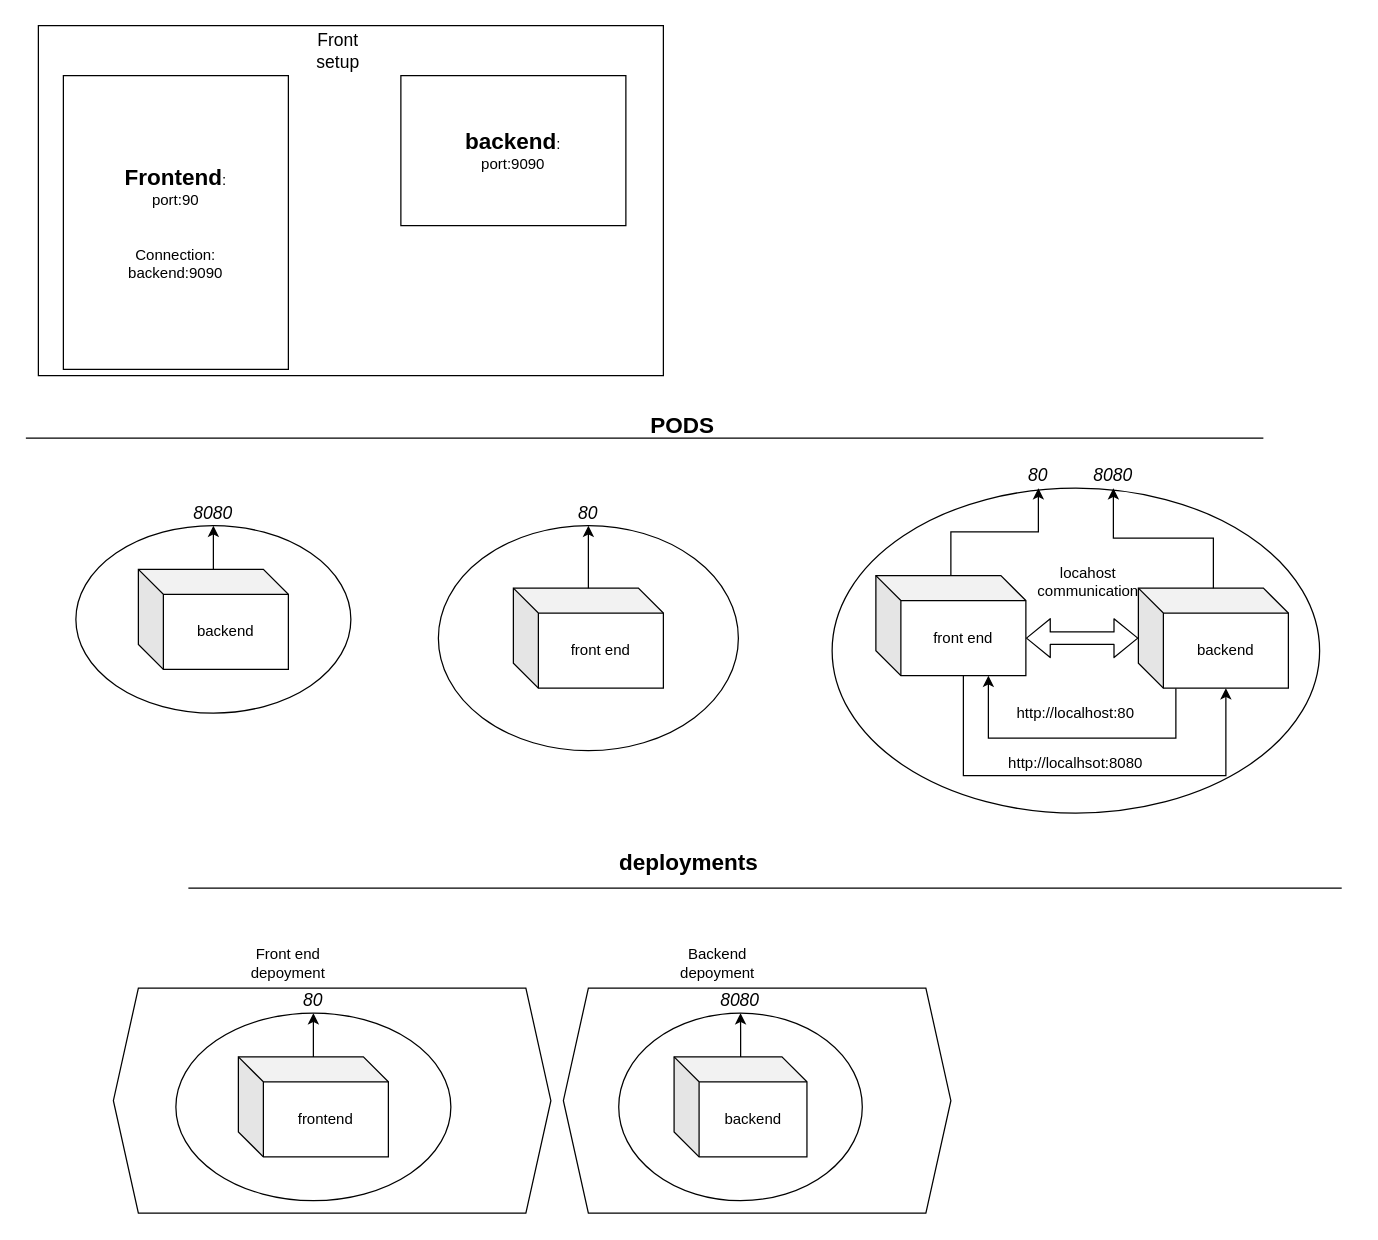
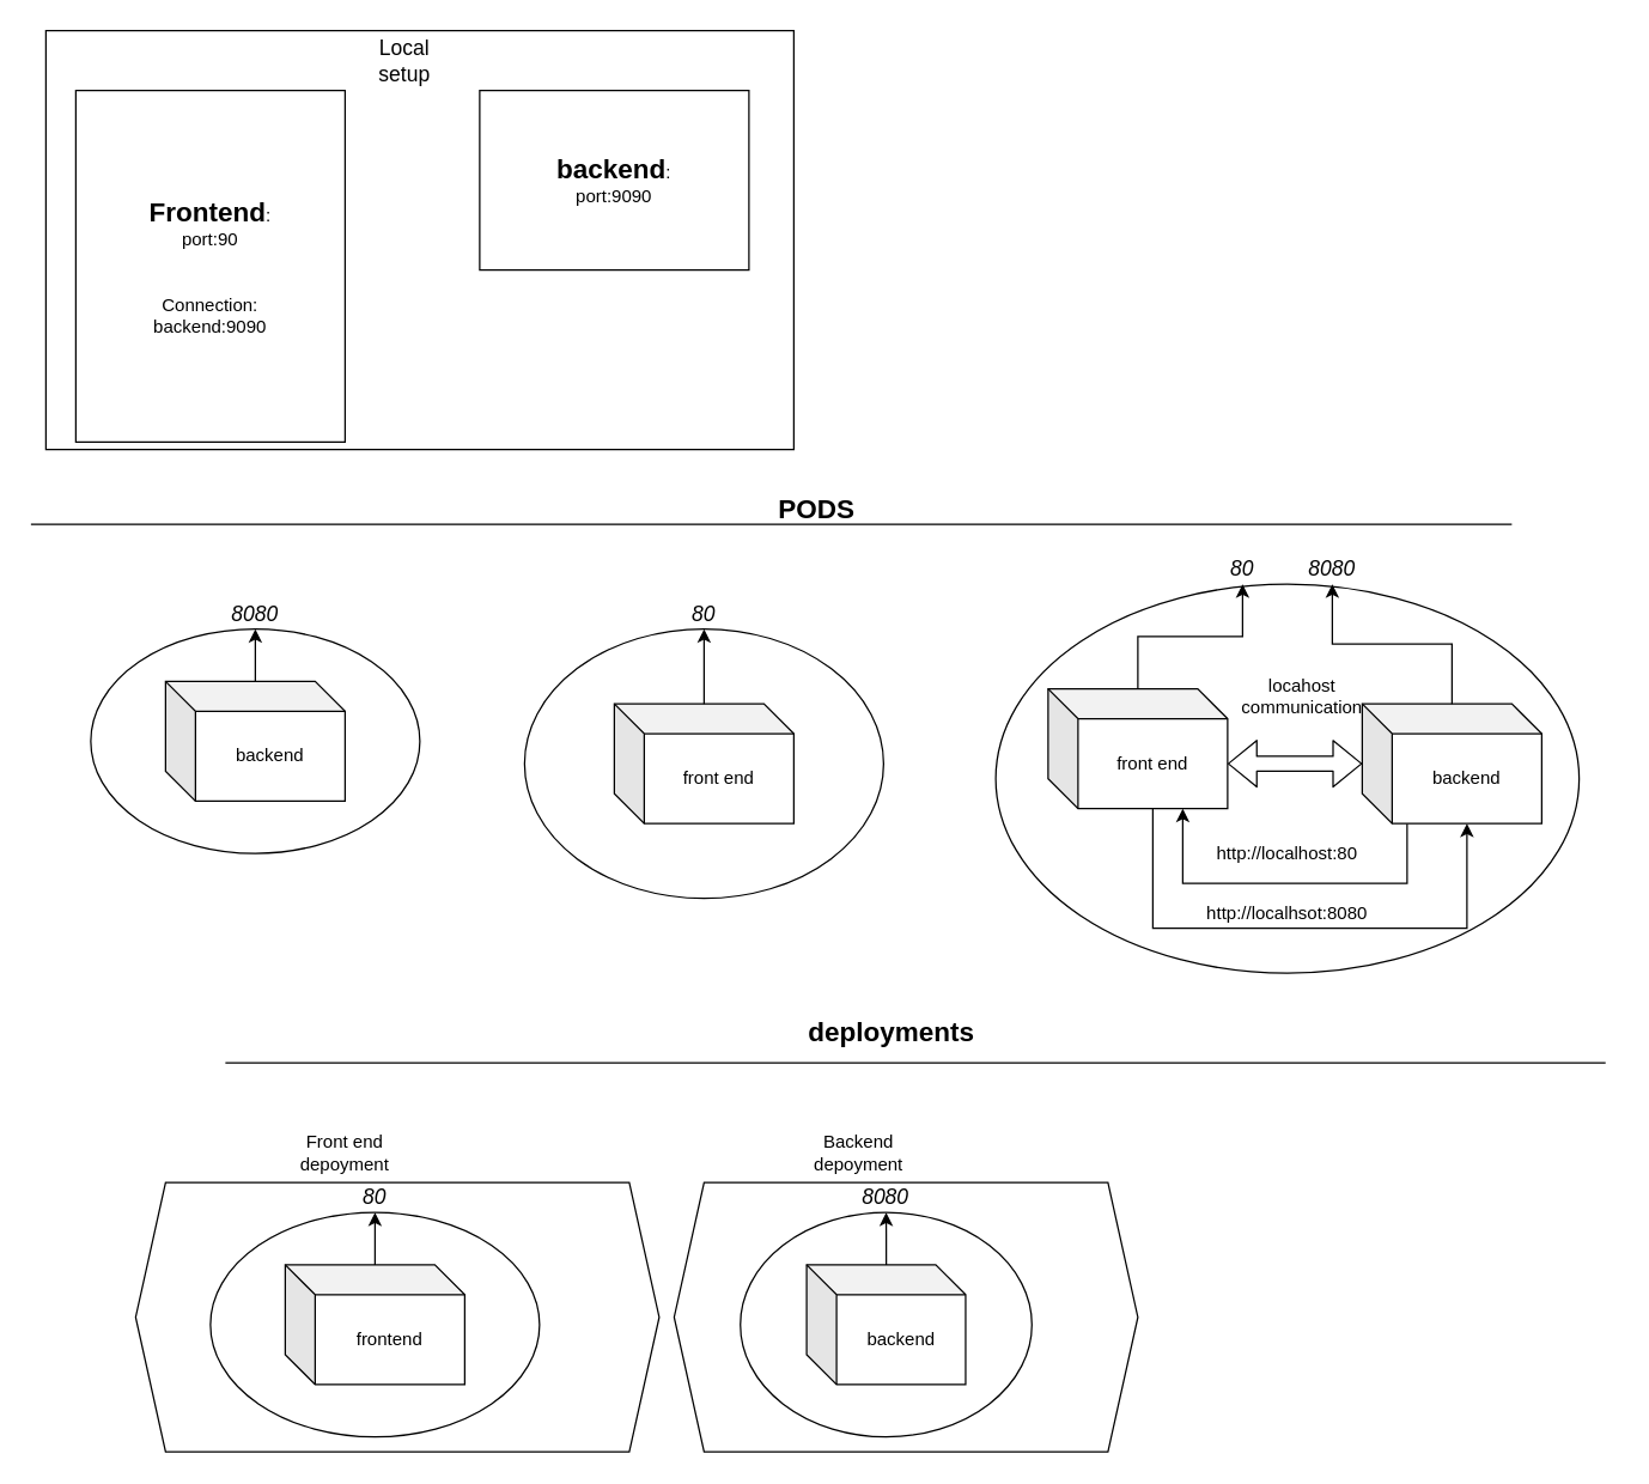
  <mxCell id="0" />
  <mxCell id="1" parent="0" />
  <mxCell id="2" value="App in local machine" style="text;html=1;align=center;verticalAlign=middle;resizable=0;points=[];autosize=1;" vertex="1" parent="1"><mxGeometry x="180" y="30" width="130" height="20" as="geometry" /></mxCell>
  <mxCell id="3" value="&lt;b&gt;&lt;font style=&quot;font-size: 18px&quot;&gt;PODS&lt;/font&gt;&lt;/b&gt;" style="text;html=1;align=center;verticalAlign=middle;resizable=0;points=[];autosize=1;" vertex="1" parent="1"><mxGeometry x="510" y="330" width="70" height="20" as="geometry" /></mxCell>
  <mxCell id="4" value="" style="group" vertex="1" connectable="0" parent="1"><mxGeometry x="60" y="400" width="220" height="170" as="geometry" /></mxCell>
  <mxCell id="5" value="" style="group" vertex="1" connectable="0" parent="4"><mxGeometry y="20" width="220" height="150" as="geometry" /></mxCell>
  <mxCell id="6" value="" style="ellipse;whiteSpace=wrap;html=1;" vertex="1" parent="5"><mxGeometry width="220" height="150" as="geometry" /></mxCell>
  <mxCell id="7" value="backend" style="shape=cube;whiteSpace=wrap;html=1;boundedLbl=1;backgroundOutline=1;darkOpacity=0.05;darkOpacity2=0.1;" vertex="1" parent="5"><mxGeometry x="50" y="35" width="120" height="80" as="geometry" /></mxCell>
  <mxCell id="8" value="&lt;i&gt;&lt;font style=&quot;font-size: 14px&quot;&gt;8080&lt;/font&gt;&lt;/i&gt;" style="text;html=1;strokeColor=none;fillColor=none;align=center;verticalAlign=middle;whiteSpace=wrap;rounded=0;" vertex="1" parent="4"><mxGeometry x="90" width="40" height="20" as="geometry" /></mxCell>
  <mxCell id="9" style="edgeStyle=orthogonalEdgeStyle;rounded=0;orthogonalLoop=1;jettySize=auto;html=1;entryX=0.5;entryY=1;entryDx=0;entryDy=0;" edge="1" parent="4" source="7" target="8"><mxGeometry relative="1" as="geometry" /></mxCell>
  <mxCell id="10" value="" style="group" vertex="1" connectable="0" parent="1"><mxGeometry x="350" y="400" width="240" height="200" as="geometry" /></mxCell>
  <mxCell id="11" value="" style="group" vertex="1" connectable="0" parent="10"><mxGeometry y="20" width="240" height="180" as="geometry" /></mxCell>
  <mxCell id="12" value="" style="group" vertex="1" connectable="0" parent="11"><mxGeometry width="240" height="180" as="geometry" /></mxCell>
  <mxCell id="13" value="" style="ellipse;whiteSpace=wrap;html=1;" vertex="1" parent="12"><mxGeometry width="240" height="180" as="geometry" /></mxCell>
  <mxCell id="14" value="front end" style="shape=cube;whiteSpace=wrap;html=1;boundedLbl=1;backgroundOutline=1;darkOpacity=0.05;darkOpacity2=0.1;" vertex="1" parent="12"><mxGeometry x="60" y="50" width="120" height="80" as="geometry" /></mxCell>
  <mxCell id="15" value="&lt;i&gt;&lt;font style=&quot;font-size: 14px&quot;&gt;80&lt;/font&gt;&lt;/i&gt;" style="text;html=1;strokeColor=none;fillColor=none;align=center;verticalAlign=middle;whiteSpace=wrap;rounded=0;" vertex="1" parent="10"><mxGeometry x="100" width="40" height="20" as="geometry" /></mxCell>
  <mxCell id="16" value="" style="group" vertex="1" connectable="0" parent="1"><mxGeometry x="690" y="370" width="390" height="280" as="geometry" /></mxCell>
  <mxCell id="17" value="" style="group" vertex="1" connectable="0" parent="16"><mxGeometry y="20" width="390" height="260" as="geometry" /></mxCell>
  <mxCell id="18" value="" style="group" vertex="1" connectable="0" parent="17"><mxGeometry x="-25" width="390" height="260" as="geometry" /></mxCell>
  <mxCell id="19" value="" style="ellipse;whiteSpace=wrap;html=1;" vertex="1" parent="18"><mxGeometry width="390" height="260" as="geometry" /></mxCell>
  <mxCell id="20" style="edgeStyle=orthogonalEdgeStyle;rounded=0;orthogonalLoop=1;jettySize=auto;html=1;entryX=0;entryY=0;entryDx=70;entryDy=80;entryPerimeter=0;exitX=0;exitY=0;exitDx=70;exitDy=80;exitPerimeter=0;" edge="1" parent="18" source="21" target="23"><mxGeometry relative="1" as="geometry"><Array as="points"><mxPoint x="105" y="230" /><mxPoint x="315" y="230" /></Array></mxGeometry></mxCell>
  <mxCell id="21" value="front end" style="shape=cube;whiteSpace=wrap;html=1;boundedLbl=1;backgroundOutline=1;darkOpacity=0.05;darkOpacity2=0.1;" vertex="1" parent="18"><mxGeometry x="35" y="70" width="120" height="80" as="geometry" /></mxCell>
  <mxCell id="22" style="edgeStyle=orthogonalEdgeStyle;rounded=0;orthogonalLoop=1;jettySize=auto;html=1;entryX=0.75;entryY=1;entryDx=0;entryDy=0;entryPerimeter=0;" edge="1" parent="18" source="23" target="21"><mxGeometry relative="1" as="geometry"><Array as="points"><mxPoint x="275" y="200" /><mxPoint x="125" y="200" /></Array></mxGeometry></mxCell>
  <mxCell id="23" value="backend" style="shape=cube;whiteSpace=wrap;html=1;boundedLbl=1;backgroundOutline=1;darkOpacity=0.05;darkOpacity2=0.1;" vertex="1" parent="18"><mxGeometry x="245" y="80" width="120" height="80" as="geometry" /></mxCell>
  <mxCell id="24" value="http://localhsot:8080" style="text;html=1;strokeColor=none;fillColor=none;align=center;verticalAlign=middle;whiteSpace=wrap;rounded=0;" vertex="1" parent="18"><mxGeometry x="175" y="210" width="40" height="20" as="geometry" /></mxCell>
  <mxCell id="25" value="http://localhost:80" style="text;html=1;strokeColor=none;fillColor=none;align=center;verticalAlign=middle;whiteSpace=wrap;rounded=0;" vertex="1" parent="18"><mxGeometry x="175" y="170" width="40" height="20" as="geometry" /></mxCell>
  <mxCell id="26" value="" style="shape=flexArrow;endArrow=classic;startArrow=classic;html=1;exitX=0;exitY=0;exitDx=120;exitDy=50;exitPerimeter=0;" edge="1" parent="18" source="21" target="23"><mxGeometry width="50" height="50" relative="1" as="geometry"><mxPoint x="225" y="200" as="sourcePoint" /><mxPoint x="275" y="150" as="targetPoint" /></mxGeometry></mxCell>
  <mxCell id="27" value="locahost&lt;br&gt;communication" style="text;html=1;strokeColor=none;fillColor=none;align=center;verticalAlign=middle;whiteSpace=wrap;rounded=0;" vertex="1" parent="18"><mxGeometry x="185" y="65" width="40" height="20" as="geometry" /></mxCell>
  <mxCell id="28" value="&lt;i&gt;&lt;font style=&quot;font-size: 14px&quot;&gt;80&lt;/font&gt;&lt;/i&gt;" style="text;html=1;strokeColor=none;fillColor=none;align=center;verticalAlign=middle;whiteSpace=wrap;rounded=0;" vertex="1" parent="16"><mxGeometry x="120" width="40" height="20" as="geometry" /></mxCell>
  <mxCell id="29" value="&lt;i&gt;&lt;font style=&quot;font-size: 14px&quot;&gt;8080&lt;/font&gt;&lt;/i&gt;" style="text;html=1;strokeColor=none;fillColor=none;align=center;verticalAlign=middle;whiteSpace=wrap;rounded=0;" vertex="1" parent="16"><mxGeometry x="180" width="40" height="20" as="geometry" /></mxCell>
  <mxCell id="30" style="edgeStyle=orthogonalEdgeStyle;rounded=0;orthogonalLoop=1;jettySize=auto;html=1;" edge="1" parent="16" source="21" target="28"><mxGeometry relative="1" as="geometry" /></mxCell>
  <mxCell id="31" style="edgeStyle=orthogonalEdgeStyle;rounded=0;orthogonalLoop=1;jettySize=auto;html=1;entryX=0.5;entryY=1;entryDx=0;entryDy=0;" edge="1" parent="16" source="23" target="29"><mxGeometry relative="1" as="geometry" /></mxCell>
  <mxCell id="32" style="edgeStyle=orthogonalEdgeStyle;rounded=0;orthogonalLoop=1;jettySize=auto;html=1;" edge="1" parent="1" source="14"><mxGeometry relative="1" as="geometry"><mxPoint x="470" y="420" as="targetPoint" /></mxGeometry></mxCell>
  <mxCell id="33" value="" style="group" vertex="1" connectable="0" parent="1"><mxGeometry x="30" y="20" width="500" height="280" as="geometry" /></mxCell>
  <mxCell id="34" value="" style="group" vertex="1" connectable="0" parent="33"><mxGeometry width="500" height="280" as="geometry" /></mxCell>
  <mxCell id="35" value="" style="rounded=0;whiteSpace=wrap;html=1;" vertex="1" parent="34"><mxGeometry width="500" height="280" as="geometry" /></mxCell>
  <mxCell id="36" value="&lt;font style=&quot;font-size: 18px&quot;&gt;&lt;b&gt;Frontend&lt;/b&gt;&lt;/font&gt;:&lt;br&gt;port:90&lt;br&gt;&lt;br&gt;&lt;br&gt;Connection:&lt;br&gt;backend:9090" style="whiteSpace=wrap;html=1;aspect=fixed;" vertex="1" parent="34"><mxGeometry x="20" y="40" width="180" height="235" as="geometry" /></mxCell>
  <mxCell id="37" value="&lt;font style=&quot;font-size: 18px&quot;&gt;&lt;b&gt;backend&lt;/b&gt;&lt;/font&gt;:&lt;br&gt;port:9090" style="whiteSpace=wrap;html=1;aspect=fixed;" vertex="1" parent="34"><mxGeometry x="290" y="40" width="180" height="120" as="geometry" /></mxCell>
- <mxCell id="38" value="&lt;font style=&quot;font-size: 14px&quot;&gt;Front setup&lt;/font&gt;" style="text;html=1;strokeColor=none;fillColor=none;align=center;verticalAlign=middle;whiteSpace=wrap;rounded=0;" vertex="1" parent="34"><mxGeometry x="220" y="10" width="40" height="20" as="geometry" /></mxCell>
+ <mxCell id="38" value="&lt;font style=&quot;font-size: 14px&quot;&gt;Local setup&lt;/font&gt;" style="text;html=1;strokeColor=none;fillColor=none;align=center;verticalAlign=middle;whiteSpace=wrap;rounded=0;" vertex="1" parent="34"><mxGeometry x="220" y="10" width="40" height="20" as="geometry" /></mxCell>
  <mxCell id="39" value="" style="endArrow=none;html=1;" edge="1" parent="1"><mxGeometry width="50" height="50" relative="1" as="geometry"><mxPoint x="20" y="350" as="sourcePoint" /><mxPoint x="1010" y="350" as="targetPoint" /></mxGeometry></mxCell>
- <mxCell id="40" value="&lt;b&gt;&lt;font style=&quot;font-size: 18px&quot;&gt;deployments&lt;/font&gt;&lt;/b&gt;" style="text;html=1;align=center;verticalAlign=middle;resizable=0;points=[];autosize=1;" vertex="1" parent="1"><mxGeometry x="485" y="680" width="130" height="20" as="geometry" /></mxCell>
+ <mxCell id="40" value="&lt;b&gt;&lt;font style=&quot;font-size: 18px&quot;&gt;deployments&lt;/font&gt;&lt;/b&gt;" style="text;html=1;align=center;verticalAlign=middle;resizable=0;points=[];autosize=1;" vertex="1" parent="1"><mxGeometry x="530" y="680" width="130" height="20" as="geometry" /></mxCell>
  <mxCell id="41" value="" style="endArrow=none;html=1;" edge="1" parent="1"><mxGeometry width="50" height="50" relative="1" as="geometry"><mxPoint x="150" y="710" as="sourcePoint" /><mxPoint x="1072.667" y="710" as="targetPoint" /></mxGeometry></mxCell>
  <mxCell id="42" value="" style="group" vertex="1" connectable="0" parent="1"><mxGeometry x="90" y="760" width="350" height="210" as="geometry" /></mxCell>
  <mxCell id="43" value="" style="group" vertex="1" connectable="0" parent="42"><mxGeometry y="30" width="350" height="180" as="geometry" /></mxCell>
  <mxCell id="44" value="" style="shape=hexagon;perimeter=hexagonPerimeter2;whiteSpace=wrap;html=1;fixedSize=1;" vertex="1" parent="43"><mxGeometry width="350" height="180" as="geometry" /></mxCell>
  <mxCell id="45" value="" style="group" vertex="1" connectable="0" parent="43"><mxGeometry x="50" width="220" height="170" as="geometry" /></mxCell>
  <mxCell id="46" value="" style="group" vertex="1" connectable="0" parent="45"><mxGeometry y="20" width="220" height="150" as="geometry" /></mxCell>
  <mxCell id="47" value="" style="ellipse;whiteSpace=wrap;html=1;" vertex="1" parent="46"><mxGeometry width="220" height="150" as="geometry" /></mxCell>
  <mxCell id="48" value="frontend" style="shape=cube;whiteSpace=wrap;html=1;boundedLbl=1;backgroundOutline=1;darkOpacity=0.05;darkOpacity2=0.1;" vertex="1" parent="46"><mxGeometry x="50" y="35" width="120" height="80" as="geometry" /></mxCell>
  <mxCell id="49" value="&lt;i&gt;&lt;font style=&quot;font-size: 14px&quot;&gt;80&lt;/font&gt;&lt;/i&gt;" style="text;html=1;strokeColor=none;fillColor=none;align=center;verticalAlign=middle;whiteSpace=wrap;rounded=0;" vertex="1" parent="45"><mxGeometry x="90" width="40" height="20" as="geometry" /></mxCell>
  <mxCell id="50" style="edgeStyle=orthogonalEdgeStyle;rounded=0;orthogonalLoop=1;jettySize=auto;html=1;entryX=0.5;entryY=1;entryDx=0;entryDy=0;" edge="1" parent="45" source="48" target="49"><mxGeometry relative="1" as="geometry" /></mxCell>
  <mxCell id="51" value="Front end depoyment" style="text;html=1;strokeColor=none;fillColor=none;align=center;verticalAlign=middle;whiteSpace=wrap;rounded=0;" vertex="1" parent="42"><mxGeometry x="120" width="40" height="20" as="geometry" /></mxCell>
  <mxCell id="52" value="" style="group" vertex="1" connectable="0" parent="1"><mxGeometry x="450" y="760" width="310" height="210" as="geometry" /></mxCell>
  <mxCell id="53" value="" style="group" vertex="1" connectable="0" parent="52"><mxGeometry y="30" width="310" height="180" as="geometry" /></mxCell>
  <mxCell id="54" value="" style="shape=hexagon;perimeter=hexagonPerimeter2;whiteSpace=wrap;html=1;fixedSize=1;" vertex="1" parent="53"><mxGeometry width="310" height="180" as="geometry" /></mxCell>
  <mxCell id="55" value="" style="group" vertex="1" connectable="0" parent="53"><mxGeometry x="44.286" width="194.857" height="170" as="geometry" /></mxCell>
  <mxCell id="56" value="" style="group" vertex="1" connectable="0" parent="55"><mxGeometry y="20" width="194.857" height="150" as="geometry" /></mxCell>
  <mxCell id="57" value="" style="ellipse;whiteSpace=wrap;html=1;" vertex="1" parent="56"><mxGeometry width="194.857" height="150" as="geometry" /></mxCell>
  <mxCell id="58" value="backend" style="shape=cube;whiteSpace=wrap;html=1;boundedLbl=1;backgroundOutline=1;darkOpacity=0.05;darkOpacity2=0.1;" vertex="1" parent="56"><mxGeometry x="44.286" y="35" width="106.286" height="80" as="geometry" /></mxCell>
  <mxCell id="59" value="&lt;i&gt;&lt;font style=&quot;font-size: 14px&quot;&gt;8080&lt;/font&gt;&lt;/i&gt;" style="text;html=1;strokeColor=none;fillColor=none;align=center;verticalAlign=middle;whiteSpace=wrap;rounded=0;" vertex="1" parent="55"><mxGeometry x="79.714" width="35.429" height="20" as="geometry" /></mxCell>
  <mxCell id="60" style="edgeStyle=orthogonalEdgeStyle;rounded=0;orthogonalLoop=1;jettySize=auto;html=1;entryX=0.5;entryY=1;entryDx=0;entryDy=0;" edge="1" parent="55" source="58" target="59"><mxGeometry relative="1" as="geometry" /></mxCell>
  <mxCell id="61" value="Backend depoyment" style="text;html=1;strokeColor=none;fillColor=none;align=center;verticalAlign=middle;whiteSpace=wrap;rounded=0;" vertex="1" parent="52"><mxGeometry x="106.286" width="35.429" height="20" as="geometry" /></mxCell>
